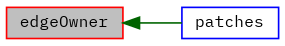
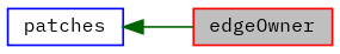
  digraph {
    rankdir=LR
    fontname="IBM Plex Mono"
    node [fontname="IBM Plex Mono" fontsize=10 shape=record]
    n1 [color=red fillcolor=grey75 fontcolor=black height=0.2 label=edgeOwner style=filled width=0.4]
    n2 [color=blue height=0.2 label=patches width=0.4]
-   n1 -> n2 [color=darkgreen dir=back fontname="IBM Plex Mono" fontsize=10 labelfontname=FreeSans labelfontsize=10 style=solid]
+   n2 -> n1 [color=darkgreen dir=back fontname="IBM Plex Mono" fontsize=10 labelfontname=FreeSans labelfontsize=10 style=solid]
  }
